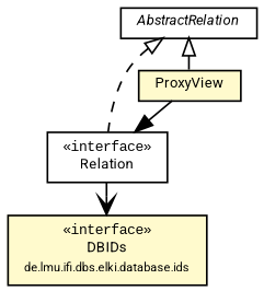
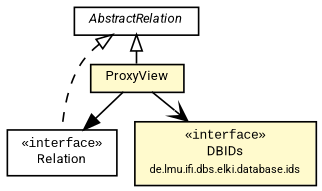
  digraph {
    fontname="Liberation Mono"
    nodesep=0.15
    rankdir=TB
    ranksep=0.25
    node [fontcolor=black fontname="Liberation Mono" fontsize=8 margin=0 shape=plaintext]
    edge [color=black fontname="Liberation Mono" fontsize=7 labelfontname=Roboto labelfontsize=7 weight=1]
    n1 [height=0 label=<<table title="de.lmu.ifi.dbs.elki.database.relation.Relation" border="0" cellborder="1" cellspacing="0" cellpadding="2" href="Relation.html" target="_parent"> 		<tr><td><table border="0" cellspacing="0" cellpadding="1"> 		<tr><td align="center" balign="center"> &#171;interface&#187; </td></tr> 		<tr><td align="center" balign="center"> <font face="Roboto">Relation</font> </td></tr> 		</table></td></tr> 		</table>> width=0]
    n2 [height=0 label=<<table title="de.lmu.ifi.dbs.elki.database.relation.AbstractRelation" border="0" cellborder="1" cellspacing="0" cellpadding="2" href="AbstractRelation.html" target="_parent"> 		<tr><td><table border="0" cellspacing="0" cellpadding="1"> 		<tr><td align="center" balign="center"> <font face="Roboto"><i>AbstractRelation</i></font> </td></tr> 		</table></td></tr> 		</table>> width=0]
    n3 [height=0 label=<<table title="de.lmu.ifi.dbs.elki.database.relation.ProxyView" border="0" cellborder="1" cellspacing="0" cellpadding="2" bgcolor="lemonChiffon" href="ProxyView.html" target="_parent"> 		<tr><td><table border="0" cellspacing="0" cellpadding="1"> 		<tr><td align="center" balign="center"> <font face="Roboto">ProxyView</font> </td></tr> 		</table></td></tr> 		</table>> width=0]
    n4 [height=0 label=<<table title="de.lmu.ifi.dbs.elki.database.ids.DBIDs" border="0" cellborder="1" cellspacing="0" cellpadding="2" bgcolor="LemonChiffon" href="../ids/DBIDs.html" target="_parent"> 		<tr><td><table border="0" cellspacing="0" cellpadding="1"> 		<tr><td align="center" balign="center"> &#171;interface&#187; </td></tr> 		<tr><td align="center" balign="center"> <font face="Roboto">DBIDs</font> </td></tr> 		<tr><td align="center" balign="center"> <font face="Roboto" point-size="7.0">de.lmu.ifi.dbs.elki.database.ids</font> </td></tr> 		</table></td></tr> 		</table>> width=0]
    n2 -> n1 [arrowtail=empty dir=back style=dashed weight=9]
    n2 -> n3 [arrowtail=empty dir=back weight=10]
    n3 -> n1 [arrowhead=normal]
-   n1 -> n4 [arrowhead=open]
+   n3 -> n4 [arrowhead=open]
  }
